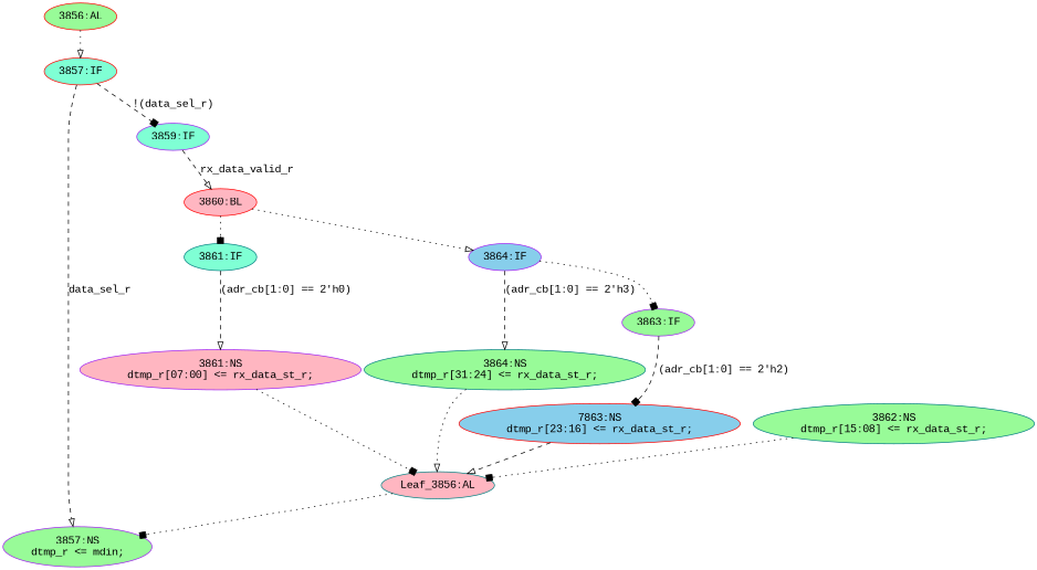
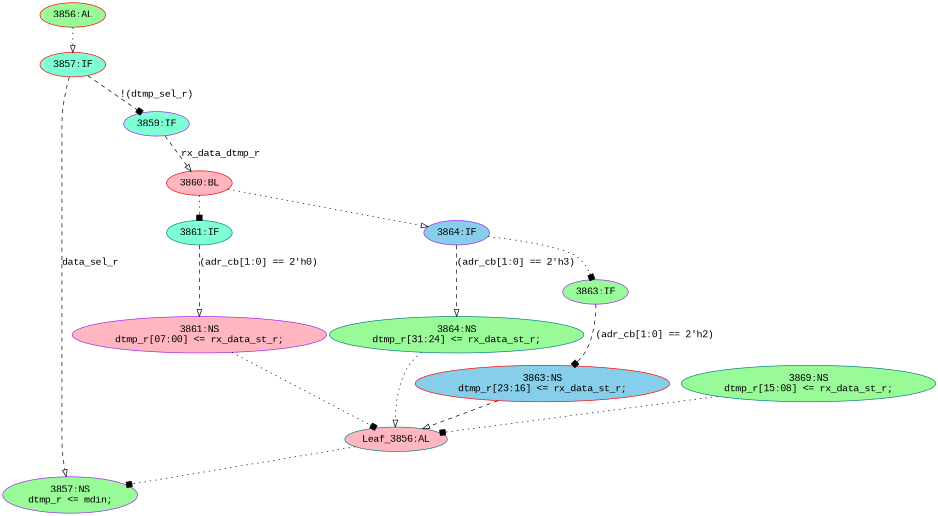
  strict digraph {
    fontname="Liberation Mono"
    node [color=purple fillcolor=palegreen fontname="Liberation Mono" statements="[]" style=filled typ=NonblockingSubstitution]
    edge [arrowhead=onormal cond="[]" fontname="Liberation Mono" lineno=None style=dotted]
-   n1 [ast="<pyverilog.vparser.ast.NonblockingSubstitution object at 0x7f13b5596750>" color=red fillcolor=skyblue label="7863:NS\ndtmp_r[23:16] <= rx_data_st_r;" statements="[<pyverilog.vparser.ast.NonblockingSubstitution object at 0x7f13b5596750>]"]
+   n1 [ast="<pyverilog.vparser.ast.NonblockingSubstitution object at 0x7f13b5596750>" color=red fillcolor=skyblue label="3863:NS\ndtmp_r[23:16] <= rx_data_st_r;" statements="[<pyverilog.vparser.ast.NonblockingSubstitution object at 0x7f13b5596750>]"]
    n2 [color=teal def_var="['dtmp_r']" fillcolor=lightpink label="Leaf_3856:AL" statements="" typ=""]
    n3 [ast="<pyverilog.vparser.ast.NonblockingSubstitution object at 0x7f13b5523790>" label="3857:NS\ndtmp_r <= mdin;" statements="[<pyverilog.vparser.ast.NonblockingSubstitution object at 0x7f13b5523790>]"]
    n4 [ast="<pyverilog.vparser.ast.NonblockingSubstitution object at 0x7f13b5596510>" color=teal label="3864:NS\ndtmp_r[31:24] <= rx_data_st_r;" statements="[<pyverilog.vparser.ast.NonblockingSubstitution object at 0x7f13b5596510>]"]
    n5 [ast="<pyverilog.vparser.ast.IfStatement object at 0x7f13b5596b50>" color=teal fillcolor=aquamarine label="3861:IF" typ=IfStatement]
    n6 [ast="<pyverilog.vparser.ast.NonblockingSubstitution object at 0x7f13b5596b90>" fillcolor=lightpink label="3861:NS\ndtmp_r[07:00] <= rx_data_st_r;" statements="[<pyverilog.vparser.ast.NonblockingSubstitution object at 0x7f13b5596b90>]"]
    n7 [ast="<pyverilog.vparser.ast.Always object at 0x7f13b5596fd0>" clk_sens=True color=red label="3856:AL" sens="['clk']" typ=Always use_var="['mdin', 'dtmp_sel_r', 'adr_cb', 'rx_data_st_r', 'rx_data_valid_r']"]
    n8 [ast="<pyverilog.vparser.ast.IfStatement object at 0x7f13b5523110>" color=red fillcolor=aquamarine label="3857:IF" typ=IfStatement]
    n9 [ast="<pyverilog.vparser.ast.IfStatement object at 0x7f13b5523150>" fillcolor=aquamarine label="3859:IF" typ=IfStatement]
    n10 [ast="<pyverilog.vparser.ast.Block object at 0x7f13b5523190>" color=red fillcolor=lightpink label="3860:BL" typ=Block]
    n11 [ast="<pyverilog.vparser.ast.IfStatement object at 0x7f13b5596990>" fillcolor=skyblue label="3864:IF" typ=IfStatement]
    n12 [ast="<pyverilog.vparser.ast.IfStatement object at 0x7f13b5523590>" label="3863:IF" typ=IfStatement]
-   n13 [ast="<pyverilog.vparser.ast.NonblockingSubstitution object at 0x7f13b5523210>" color=teal label="3862:NS\ndtmp_r[15:08] <= rx_data_st_r;" statements="[<pyverilog.vparser.ast.NonblockingSubstitution object at 0x7f13b5523210>]"]
+   n13 [ast="<pyverilog.vparser.ast.NonblockingSubstitution object at 0x7f13b5523210>" color=teal label="3869:NS\ndtmp_r[15:08] <= rx_data_st_r;" statements="[<pyverilog.vparser.ast.NonblockingSubstitution object at 0x7f13b5523210>]"]
    n1 -> n2 [style=dashed]
    n2 -> n3 [arrowhead=box]
    n4 -> n2
    n5 -> n6 [cond="['adr_cb']" label="(adr_cb[1:0] == 2'h0)" lineno=3861 style=dashed]
    n6 -> n2 [arrowhead=box]
    n7 -> n8
    n8 -> n3 [cond="['dtmp_sel_r']" label=data_sel_r lineno=3857 style=dashed]
-   n8 -> n9 [arrowhead=box cond="['dtmp_sel_r']" label="!(data_sel_r)" lineno=3857 style=dashed]
-   n9 -> n10 [cond="['rx_data_valid_r']" label=rx_data_valid_r lineno=3859 style=dashed]
+   n8 -> n9 [arrowhead=box cond="['dtmp_sel_r']" label="!(dtmp_sel_r)" lineno=3857 style=dashed]
+   n9 -> n10 [cond="['rx_data_valid_r']" label=rx_data_dtmp_r lineno=3859 style=dashed]
    n10 -> n5 [arrowhead=box]
    n10 -> n11
    n11 -> n4 [cond="['adr_cb']" label="(adr_cb[1:0] == 2'h3)" lineno=3864 style=dashed]
    n11 -> n12 [arrowhead=box]
    n12 -> n1 [arrowhead=box cond="['adr_cb']" label="(adr_cb[1:0] == 2'h2)" lineno=3863 style=dashed]
    n13 -> n2 [arrowhead=box]
  }
